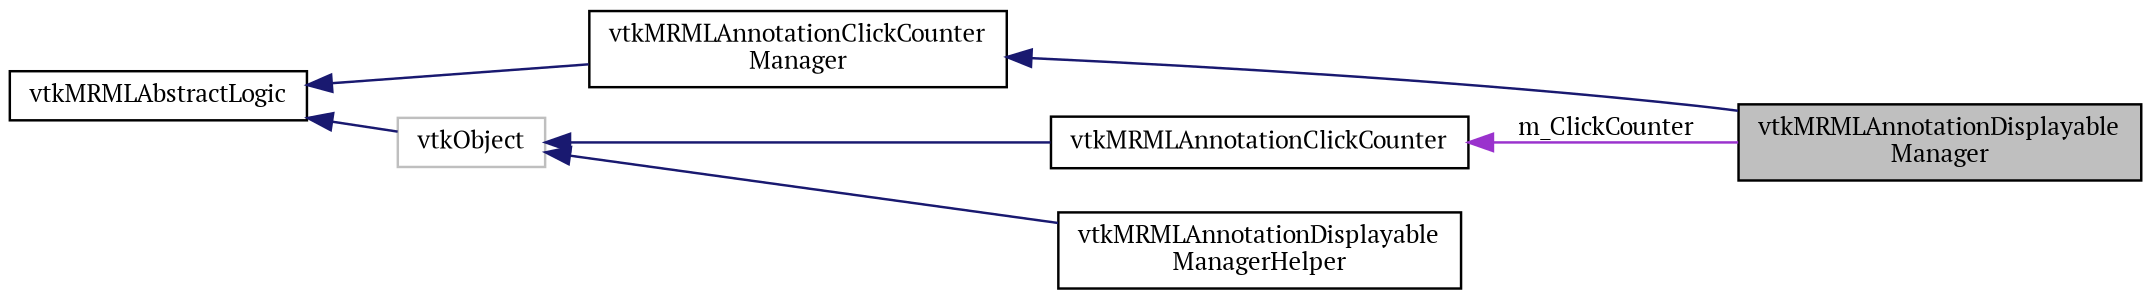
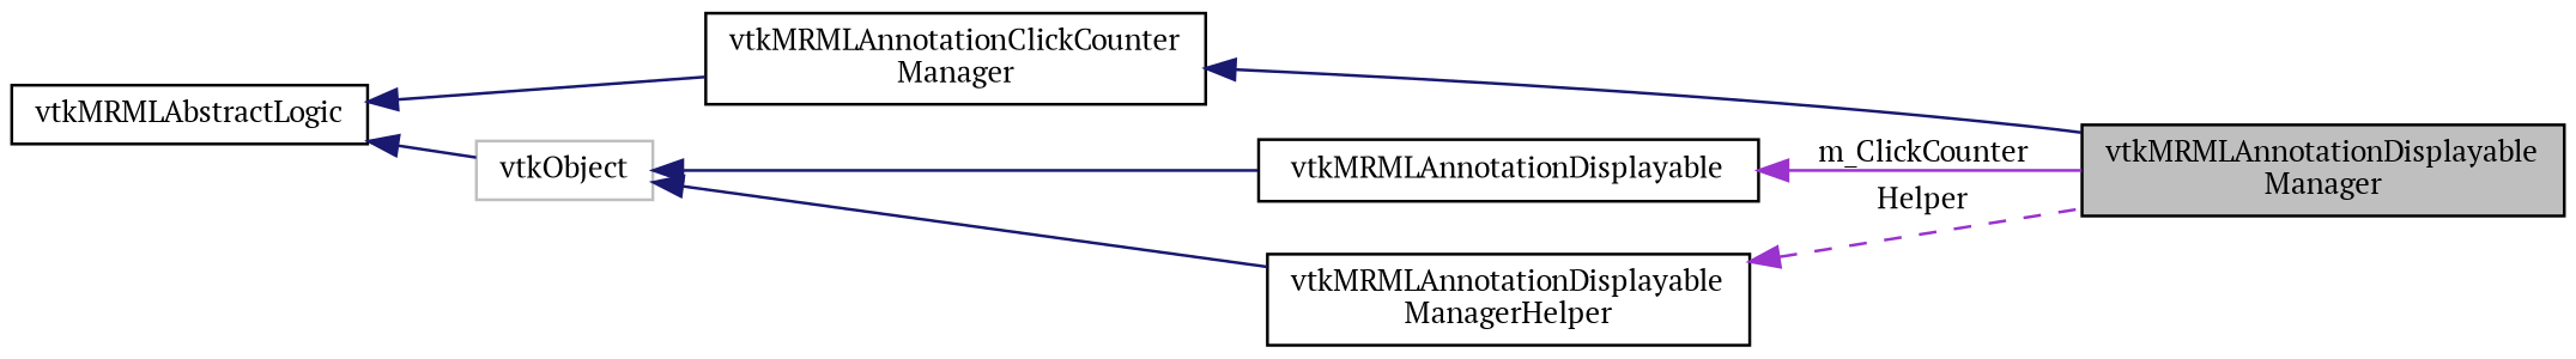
  digraph {
    fontname="PT Serif"
    rankdir=LR
    node [color=black fontname="PT Serif" fontsize=10 shape=record]
    edge [color=midnightblue dir=back fontname="PT Serif" fontsize=10 labelfontname=Helvetica labelfontsize=10 style=solid]
    n1 [fillcolor=grey75 fontcolor=black height=0.2 label="vtkMRMLAnnotationDisplayable\lManager" style=filled width=0.4]
    n2 [height=0.2 label="vtkMRMLAnnotationClickCounter\lManager" width=0.4]
    n3 [height=0.2 label=vtkMRMLAbstractLogic width=0.4]
    n4 [color=grey75 height=0.2 label=vtkObject width=0.4]
-   n5 [height=0.2 label=vtkMRMLAnnotationClickCounter width=0.4]
+   n5 [height=0.2 label=vtkMRMLAnnotationDisplayable width=0.4]
    n6 [height=0.2 label="vtkMRMLAnnotationDisplayable\lManagerHelper" width=0.4]
    n2 -> n1
    n3 -> n2
    n3 -> n4
    n4 -> n5
    n4 -> n6
    n5 -> n1 [color=darkorchid3 label=" m_ClickCounter"]
+   n6 -> n1 [color=darkorchid3 label=" Helper" style=dashed]
  }
